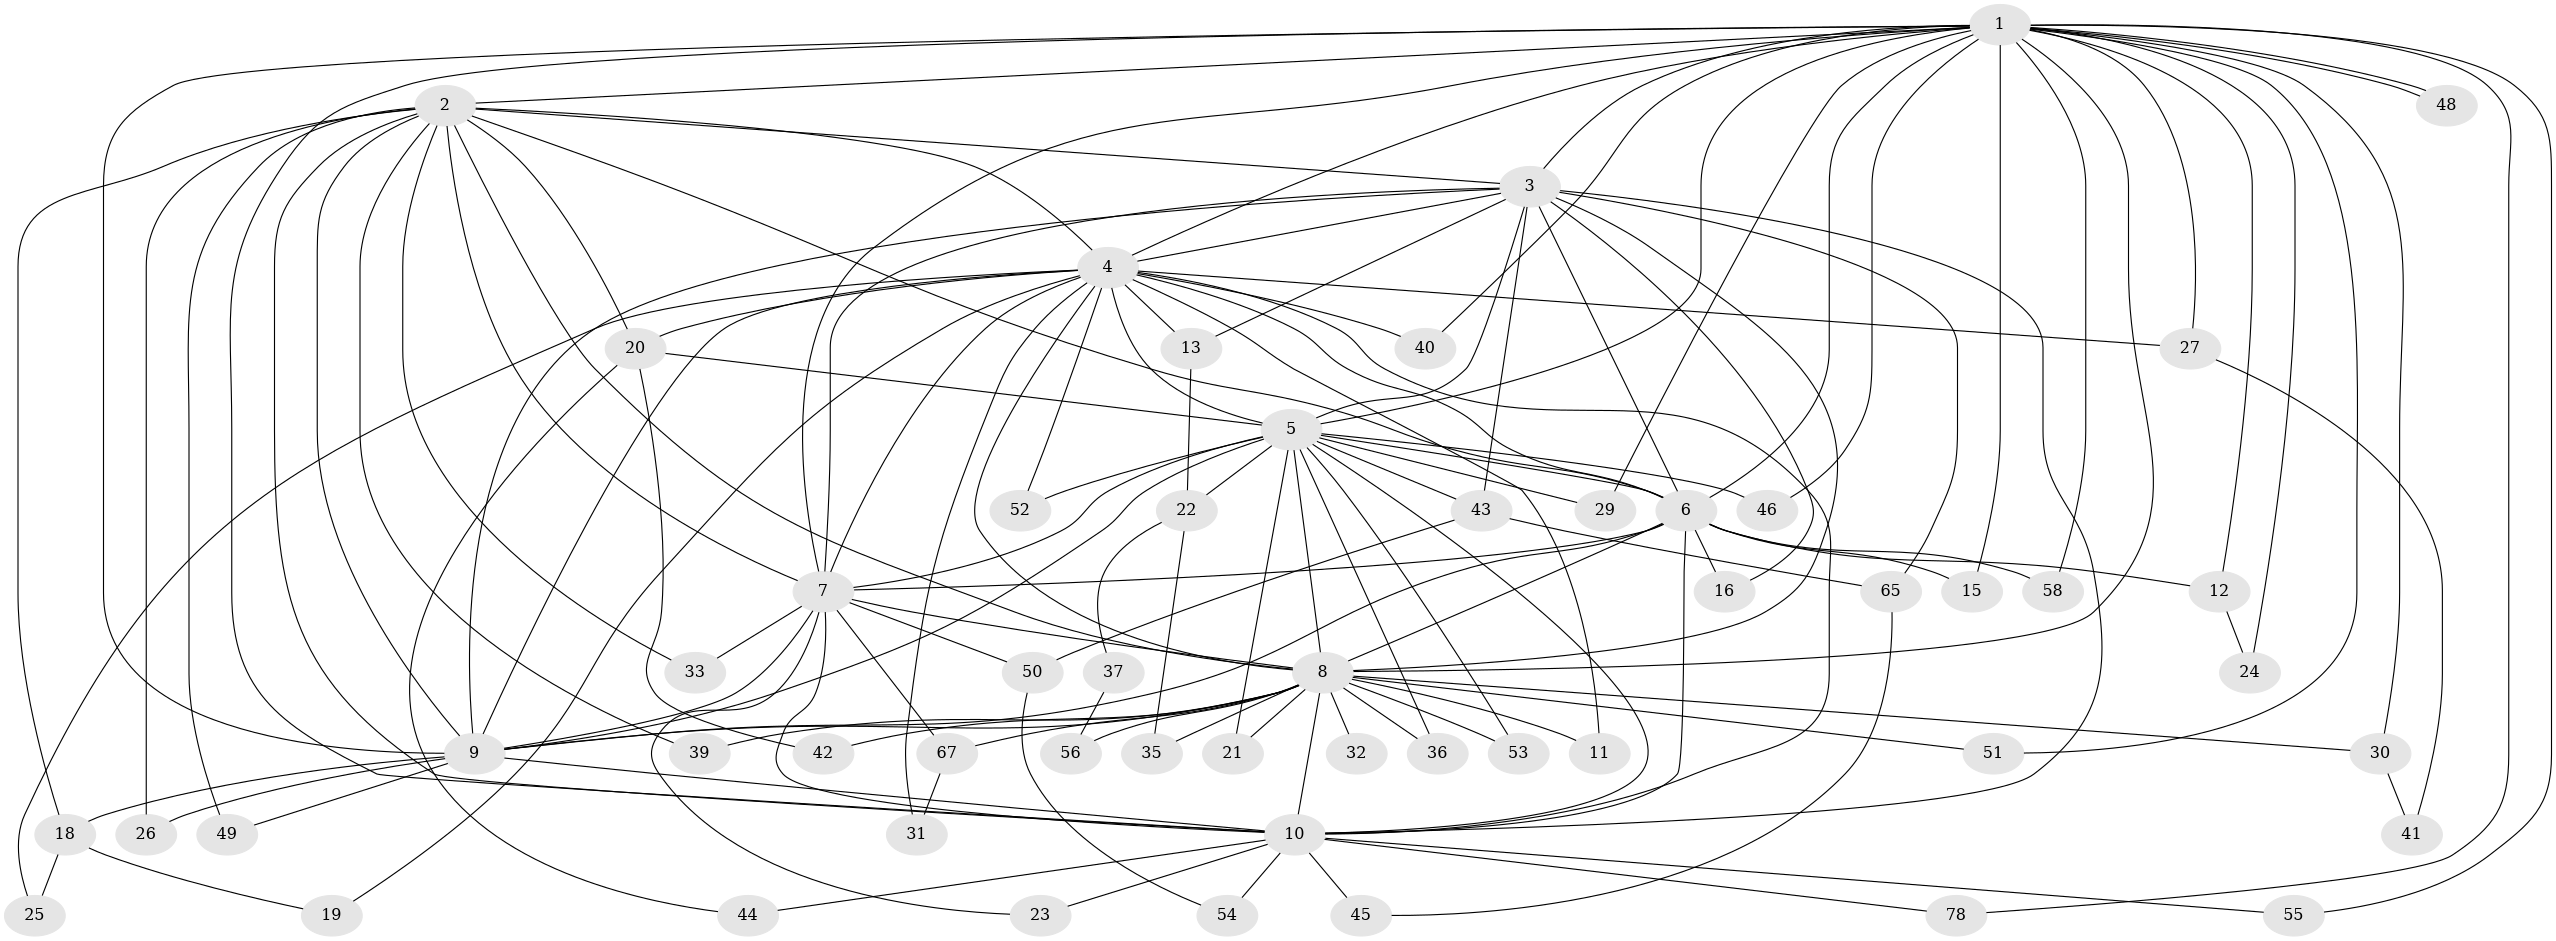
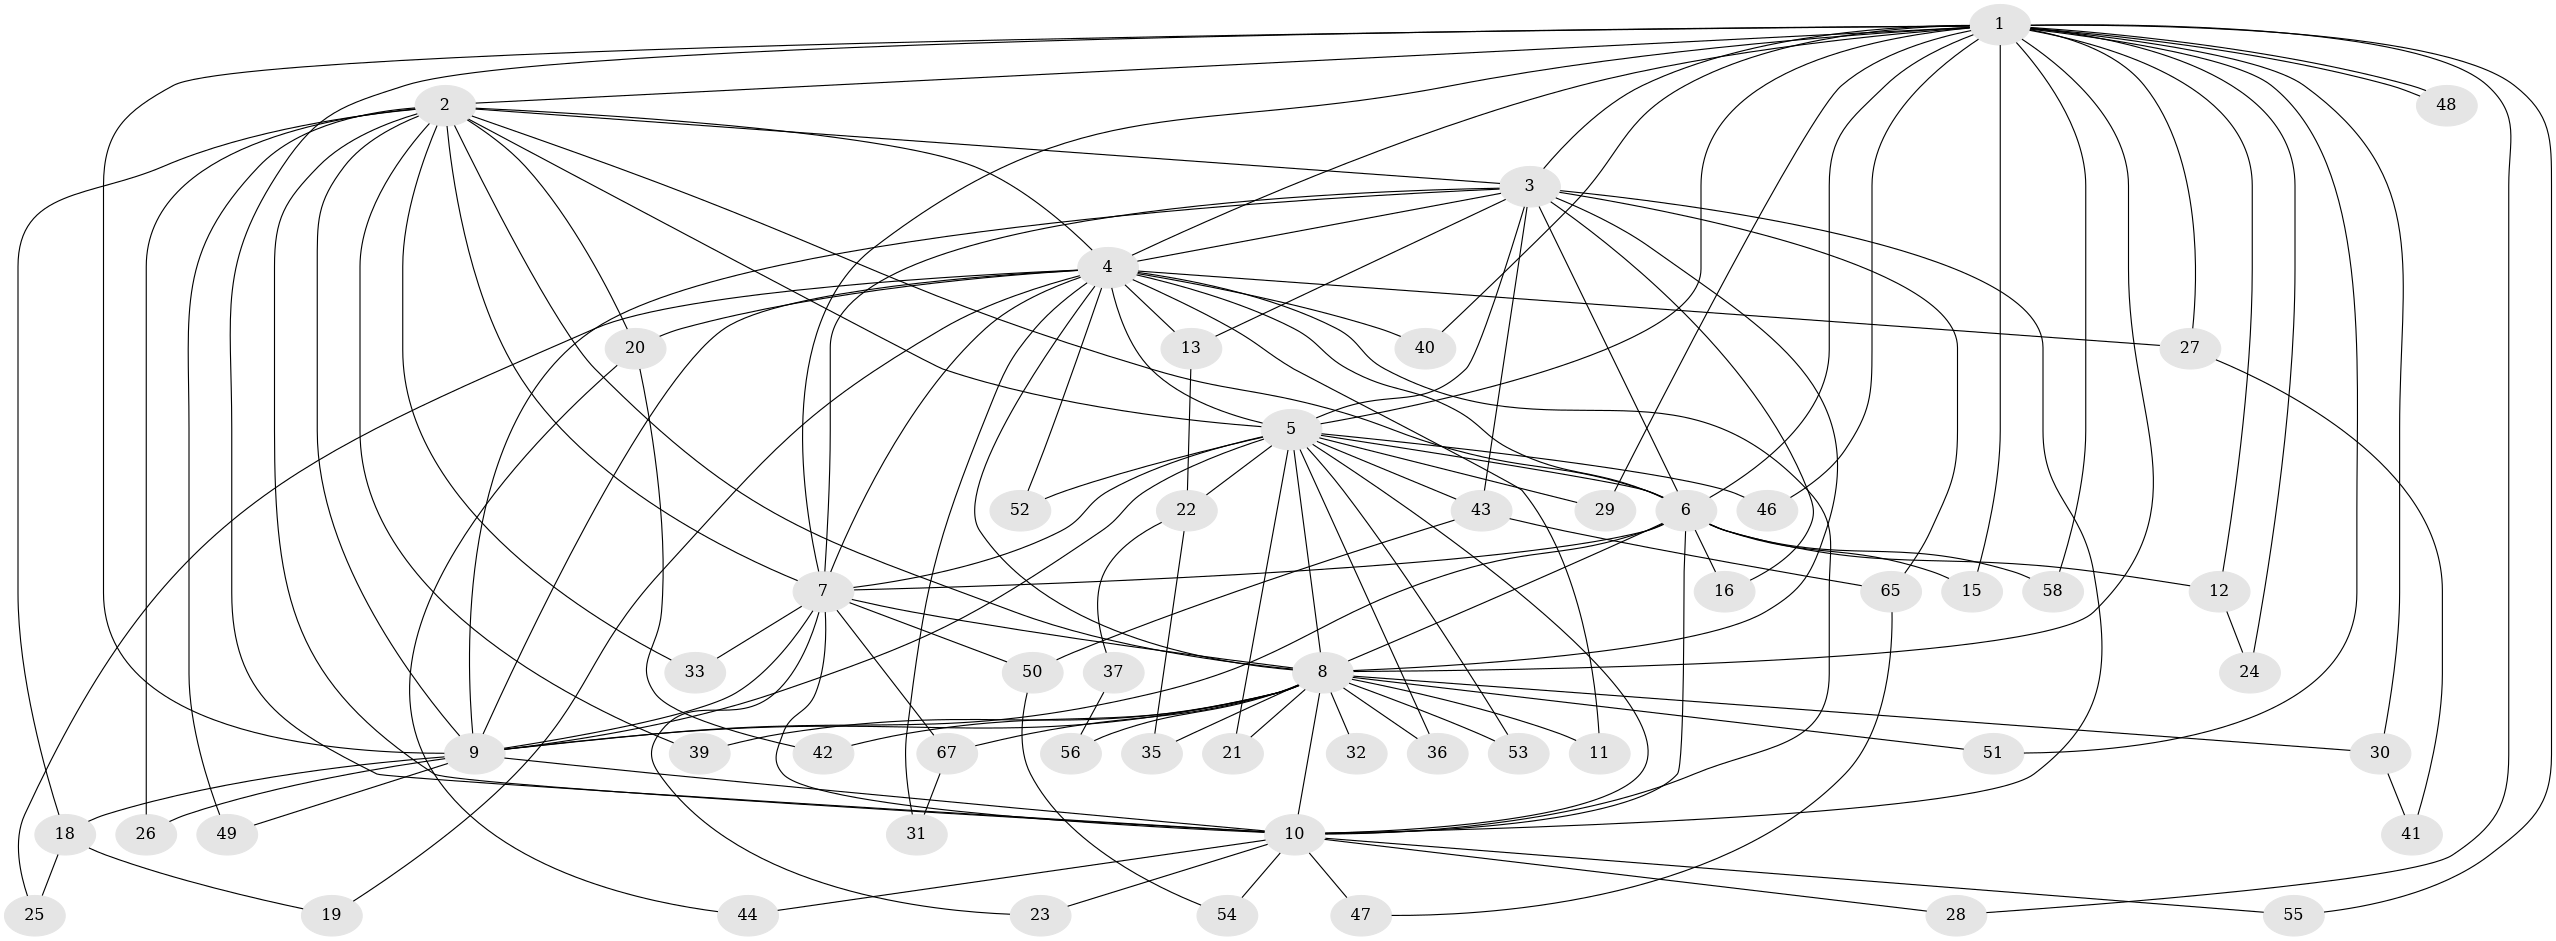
  graph {
    node [color=gray90 style=filled]
    1
    2
    3
    4
    5
    6
    7
    8
    9
    10
    12
    15
    24
    27
-   28 [label=78]
+   28
    29
    30
    n18 [label=58]
    40
    46
    48
    51
    55
    18
    20
    26
    33
    39
    49
    13
    16
    43
    n33 [label=65]
    11
    19
    25
    31
    52
    21
    22
    36
    53
    n43 [label=67]
    23
    50
    32
    35
    42
    56
    44
-   47 [label=45]
+   47
    54
    41
    37
    1 -- 2
    1 -- 3
    1 -- 4
    1 -- 5
    1 -- 6
    1 -- 7
    1 -- 8
    1 -- 9
    1 -- 10
    1 -- 12
    1 -- 15
    1 -- 24
    1 -- 27
    1 -- 28
    1 -- 29
    1 -- 30
    1 -- n18
    1 -- 40
    1 -- 46
    1 -- 48
    1 -- 48
    1 -- 51
    1 -- 55
    2 -- 3
    2 -- 4
-   20 -- 5
+   2 -- 5
    2 -- 6
    2 -- 7
    2 -- 8
    2 -- 9
    2 -- 10
    2 -- 18
    2 -- 20
    2 -- 26
    2 -- 33
    2 -- 39
    2 -- 49
    3 -- 4
    3 -- 5
    3 -- 6
    3 -- 7
    3 -- 8
    3 -- 9
    3 -- 10
    3 -- 13
    3 -- 16
    3 -- 43
    3 -- n33
    4 -- 5
    4 -- 6
    4 -- 7
    4 -- 8
    4 -- 9
    4 -- 10
    4 -- 27
    4 -- 40
    4 -- 20
    4 -- 13
    4 -- 11
    4 -- 19
    4 -- 25
    4 -- 31
    4 -- 52
    5 -- 6
    5 -- 7
    5 -- 8
    5 -- 9
    5 -- 10
    5 -- 29
    5 -- 46
    5 -- 43
    5 -- 52
    5 -- 21
    5 -- 22
    5 -- 36
    5 -- 53
    6 -- 7
    6 -- 8
    6 -- 9
    6 -- 10
    6 -- 12
    6 -- 15
    6 -- n18
    6 -- 16
    7 -- 8
    7 -- 9
    7 -- 10
    7 -- 33
    7 -- n43
    7 -- 23
    7 -- 50
    8 -- 9
    8 -- 10
    8 -- 30
    8 -- 51
    8 -- 39
    8 -- 11
    8 -- 21
    8 -- 36
    8 -- 53
    8 -- n43
    8 -- 32
    8 -- 35
    8 -- 42
    8 -- 56
    9 -- 10
    9 -- 18
    9 -- 26
    9 -- 49
    10 -- 28
    10 -- 55
    10 -- 23
    10 -- 44
    10 -- 47
    10 -- 54
    12 -- 24
    27 -- 41
    30 -- 41
    18 -- 19
    18 -- 25
    20 -- 42
    20 -- 44
    13 -- 22
    43 -- n33
    43 -- 50
    n33 -- 47
    22 -- 35
    22 -- 37
    n43 -- 31
    50 -- 54
    37 -- 56
  }
